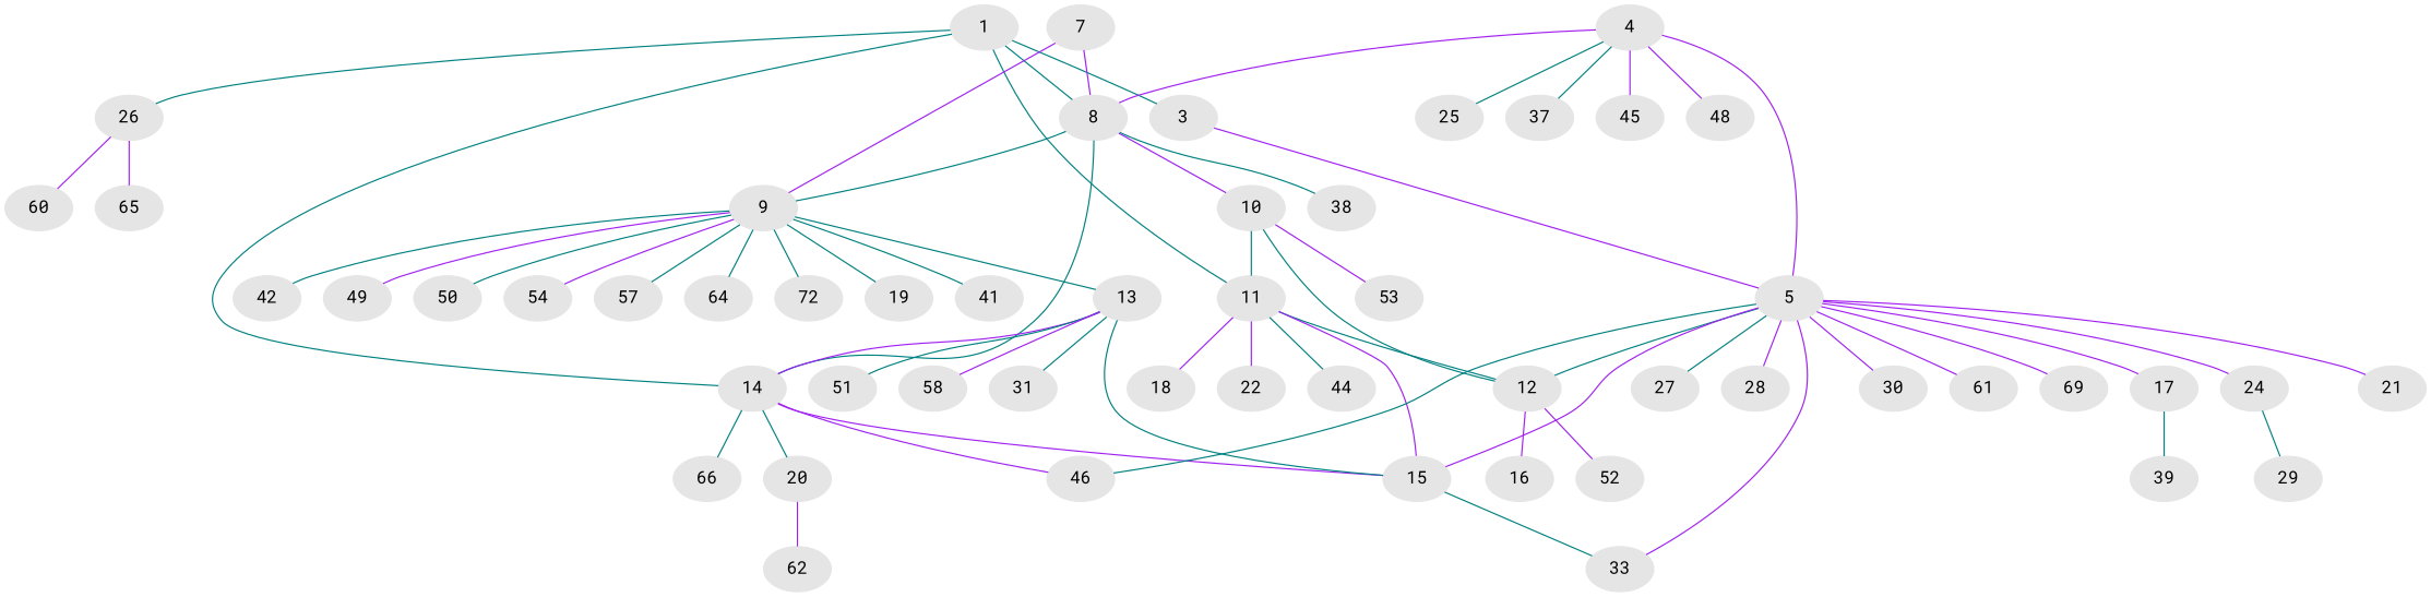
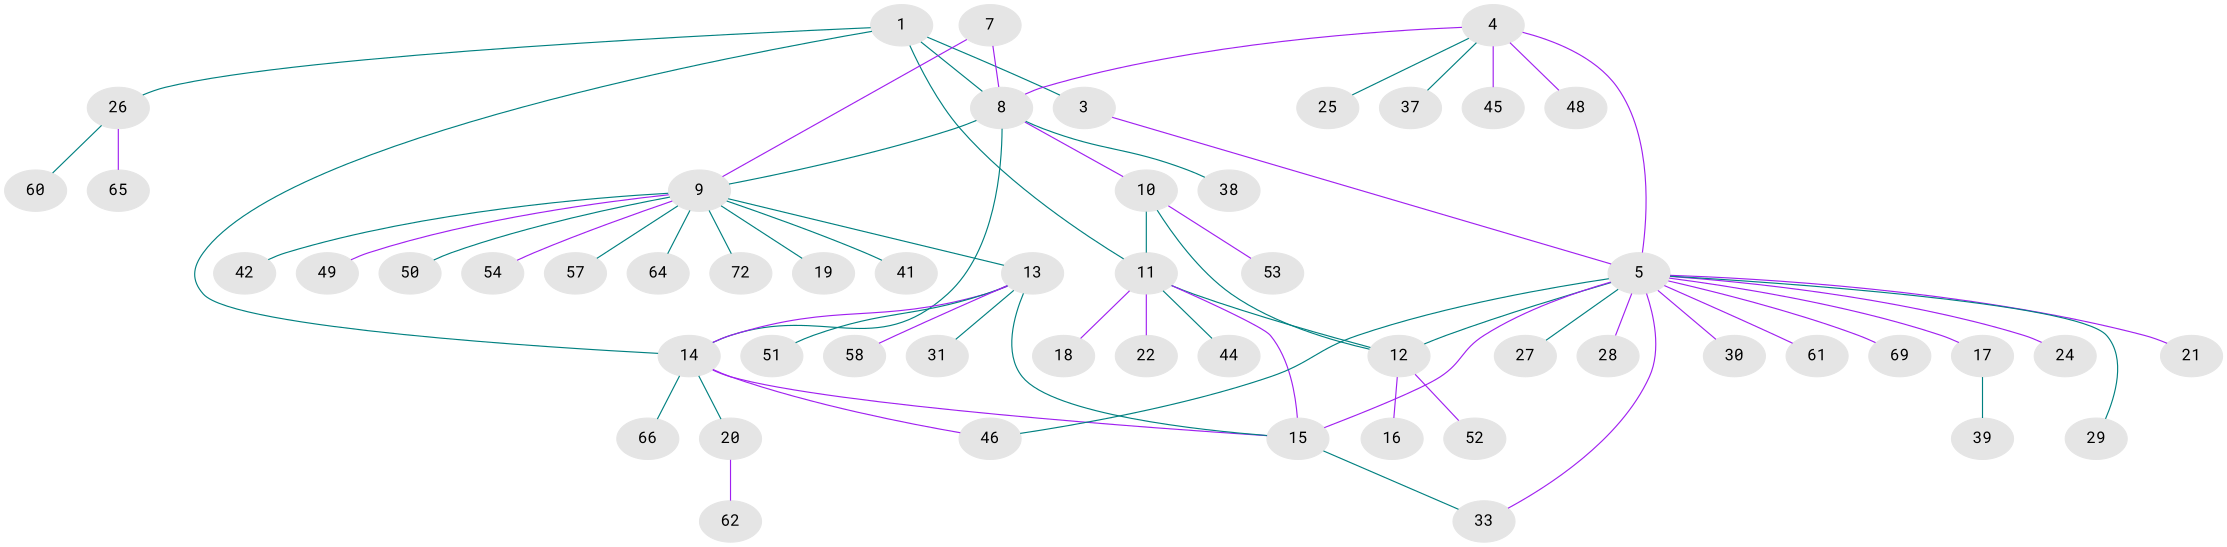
  graph {
    fontname="Roboto Mono"
    node [color=gray90 fontname="Roboto Mono" style=filled]
    edge [color=teal fontname="Roboto Mono"]
    1 [super="+2"]
    3 [super="+68"]
    8 [super="+71"]
    11 [super="+23"]
    14 [super="+43"]
    n6 [label=26]
    5 [super="+6"]
    9 [super="+55"]
    10 [super="+26"]
    38
    12 [super="+47"]
    15 [super="+40"]
    18
    22
    44 [super="+56"]
    46
    20 [super="+32"]
    66
    60
    65
    17 [super="+34"]
    21
    24
    27
    28
    29
    30
    33 [super="+35"]
    61
    69
    4 [super="+67"]
    25
    37
    45
    48 [super="+59"]
    16
    52
    39
    7
    13 [super="+70"]
    19
    41
    42 [super="+63"]
    49
    50
    54
    57
    64
    72
    53
    31
    51
    58
    62
    1 -- 3 [weight=2]
    1 -- 8
    1 -- 11
    1 -- 14
    1 -- n6
    3 -- 5 [color=purple]
    8 -- 14
    8 -- 9
    8 -- 10 [color=purple]
    8 -- 38
    11 -- 12
    11 -- 15 [color=purple]
    11 -- 18 [color=purple]
    11 -- 22 [color=purple]
    11 -- 44
    14 -- 15 [color=purple]
    14 -- 46 [color=purple]
    14 -- 20
    14 -- 66
-   n6 -- 60 [color=purple]
+   n6 -- 60
    n6 -- 65 [color=purple]
    5 -- 12
    5 -- 15 [color=purple weight=2]
    5 -- 46
    5 -- 17 [color=purple]
    5 -- 21 [color=purple]
    5 -- 24 [color=purple]
    5 -- 27
    5 -- 28 [color=purple]
-   24 -- 29
+   5 -- 29
    5 -- 30 [color=purple]
    5 -- 33 [color=purple]
    5 -- 61 [color=purple]
    5 -- 69 [color=purple]
    9 -- 13
    9 -- 19
    9 -- 41
    9 -- 42
    9 -- 49 [color=purple]
    9 -- 50
    9 -- 54 [color=purple]
    9 -- 57
    9 -- 64
    9 -- 72
    10 -- 11
    10 -- 12
    10 -- 53 [color=purple]
    12 -- 16 [color=purple]
    12 -- 52 [color=purple]
    15 -- 33
    20 -- 62 [color=purple]
    17 -- 39
    4 -- 8 [color=purple]
    4 -- 5 [color=purple weight=2]
    4 -- 25
    4 -- 37
    4 -- 45 [color=purple]
    4 -- 48 [color=purple]
    7 -- 8 [color=purple]
    7 -- 9 [color=purple]
    13 -- 14 [color=purple]
    13 -- 15
    13 -- 31
    13 -- 51
    13 -- 58 [color=purple]
  }
